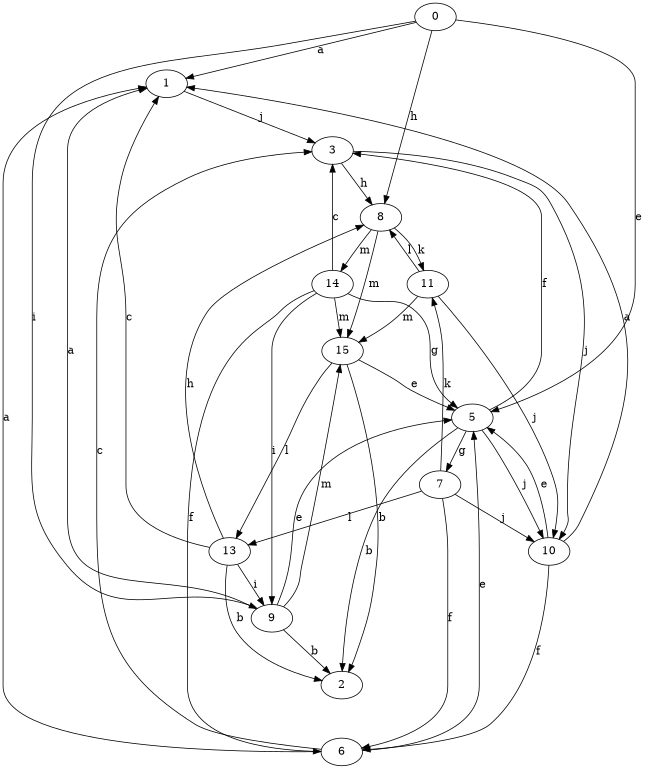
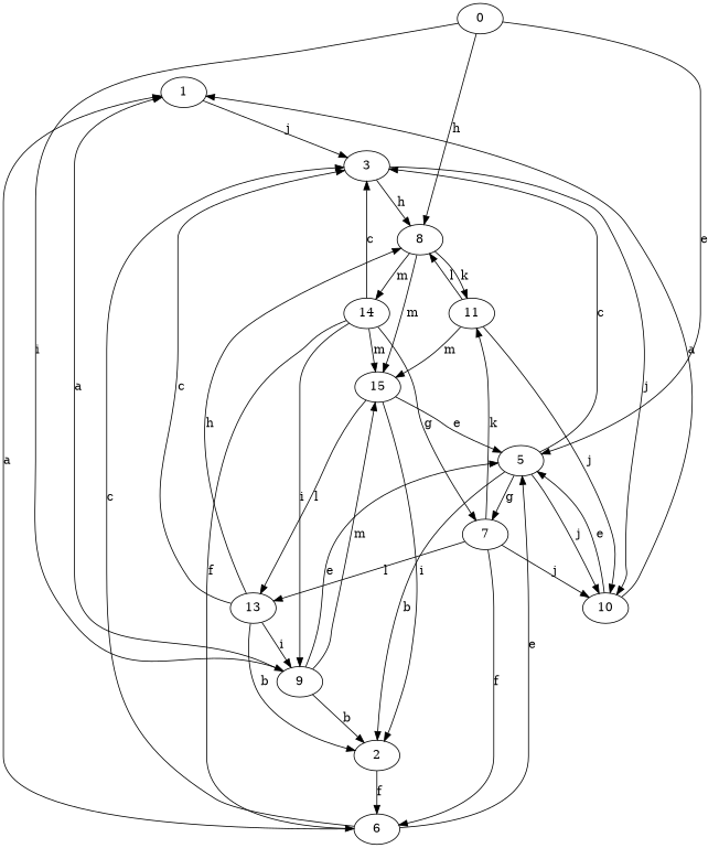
  strict digraph {
    0
    1
    5
    8
    9
    3
    2
    10
    7
    11
    14
    15
    6
    13
-   0 -> 1 [label=a]
    0 -> 5 [label=e]
    0 -> 8 [label=h]
    0 -> 9 [label=i]
    1 -> 3 [label=j]
-   5 -> 3 [label=f]
+   5 -> 3 [label=c]
    5 -> 2 [label=b]
    5 -> 10 [label=j]
    5 -> 7 [label=g]
    8 -> 11 [label=k]
    8 -> 14 [label=m]
    8 -> 15 [label=m]
    9 -> 1 [label=a]
    9 -> 5 [label=e]
    9 -> 2 [label=b]
    9 -> 15 [label=m]
    3 -> 8 [label=h]
    3 -> 10 [label=j]
-   10 -> 6 [label=f]
+   2 -> 6 [label=f]
    10 -> 1 [label=a]
    10 -> 5 [label=e]
    7 -> 10 [label=j]
    7 -> 11 [label=k]
    7 -> 6 [label=f]
    7 -> 13 [label=l]
    11 -> 8 [label=l]
    11 -> 10 [label=j]
    11 -> 15 [label=m]
    14 -> 9 [label=i]
    14 -> 3 [label=c]
-   14 -> 5 [label=g]
+   14 -> 7 [label=g]
    14 -> 15 [label=m]
    14 -> 6 [label=f]
    15 -> 5 [label=e]
-   15 -> 2 [label=b]
+   15 -> 2 [label=i]
    15 -> 13 [label=l]
    6 -> 1 [label=a]
    6 -> 5 [label=e]
    6 -> 3 [label=c]
    13 -> 8 [label=h]
    13 -> 9 [label=i]
-   13 -> 1 [label=c]
+   13 -> 3 [label=c]
    13 -> 2 [label=b]
  }
